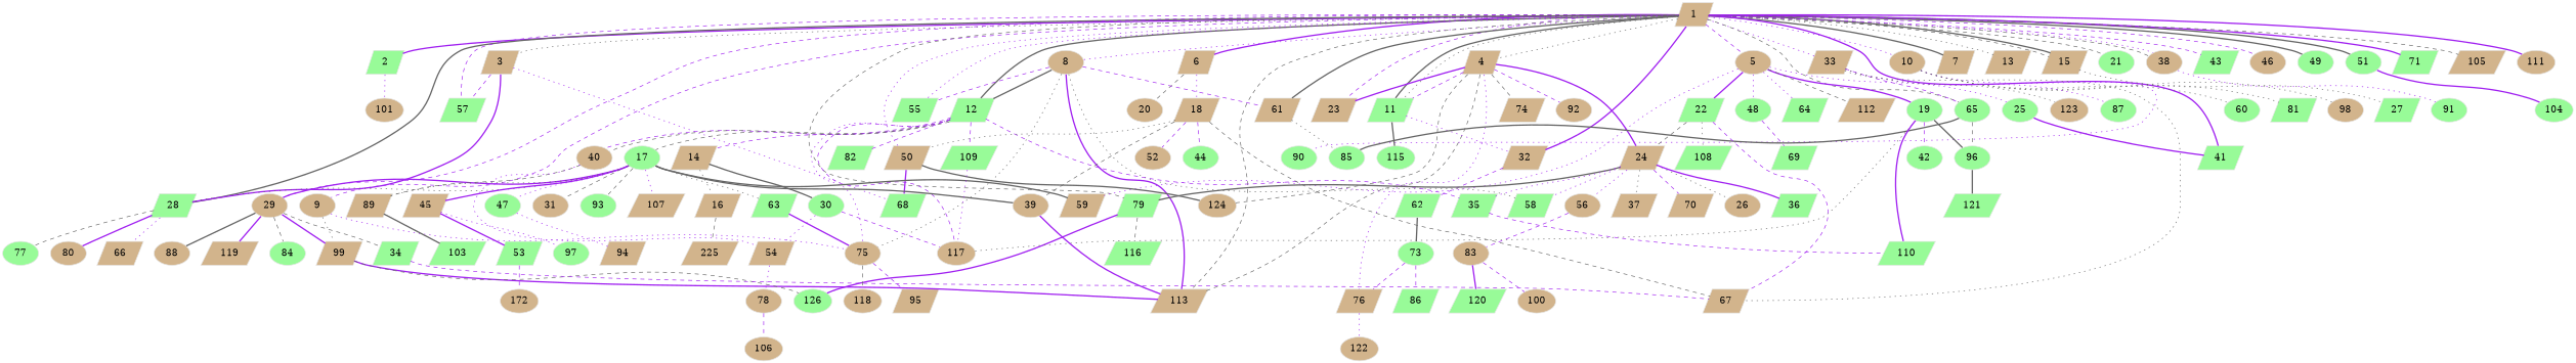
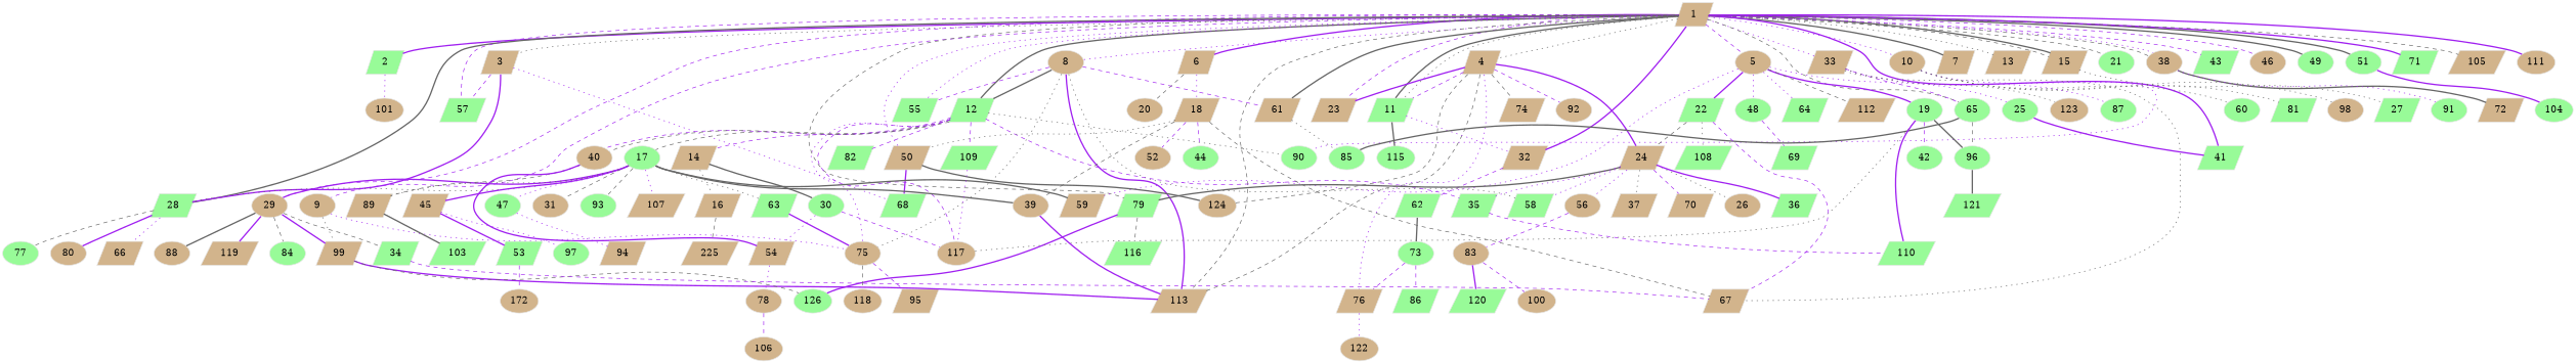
  graph {
    node [color=gray90 fillcolor=tan shape=parallelogram style=filled]
    edge [color=purple style=dashed]
    2 [fillcolor=palegreen]
    1
    3
    4
    5 [shape=ellipse]
    6
    7
    8 [shape=ellipse]
    9 [shape=ellipse]
    10 [shape=ellipse]
    11 [fillcolor=palegreen]
    12 [fillcolor=palegreen]
    13
    15
    21 [fillcolor=palegreen shape=ellipse]
    23
    28 [fillcolor=palegreen]
    29 [shape=ellipse]
    32
    33
    38 [shape=ellipse]
    41 [fillcolor=palegreen]
    43 [fillcolor=palegreen]
    46 [shape=ellipse]
    49 [fillcolor=palegreen shape=ellipse]
    50
    51 [fillcolor=palegreen shape=ellipse]
    55 [fillcolor=palegreen]
    57 [fillcolor=palegreen]
    61
    65 [fillcolor=palegreen shape=ellipse]
    71 [fillcolor=palegreen]
    79 [fillcolor=palegreen]
    105
    111 [shape=ellipse]
    113
    101 [shape=ellipse]
    68 [fillcolor=palegreen]
    124 [shape=ellipse]
    24
    74
    76
    92 [shape=ellipse]
    19 [fillcolor=palegreen shape=ellipse]
    22 [fillcolor=palegreen]
    25 [fillcolor=palegreen shape=ellipse]
    48 [fillcolor=palegreen shape=ellipse]
    59
    64 [fillcolor=palegreen]
    112
    18
    20 [shape=ellipse]
    58 [fillcolor=palegreen]
    75 [shape=ellipse]
    99
    60 [fillcolor=palegreen shape=ellipse]
    81 [fillcolor=palegreen]
    90 [fillcolor=palegreen shape=ellipse]
    98 [shape=ellipse]
    115 [fillcolor=palegreen shape=ellipse]
    14
    17 [fillcolor=palegreen shape=ellipse]
    35 [fillcolor=palegreen]
    40 [shape=ellipse]
    82 [fillcolor=palegreen]
    109 [fillcolor=palegreen]
    117 [shape=ellipse]
    27 [fillcolor=palegreen]
    66
    77 [fillcolor=palegreen shape=ellipse]
    80 [shape=ellipse]
    34 [fillcolor=palegreen]
    84 [fillcolor=palegreen shape=ellipse]
    88 [shape=ellipse]
    119
    62 [fillcolor=palegreen]
    67
    87 [fillcolor=palegreen shape=ellipse]
    123 [shape=ellipse]
+   72
    91 [fillcolor=palegreen shape=ellipse]
    104 [fillcolor=palegreen shape=ellipse]
    85 [fillcolor=palegreen shape=ellipse]
    96 [fillcolor=palegreen shape=ellipse]
    116 [fillcolor=palegreen]
    126 [fillcolor=palegreen shape=ellipse]
    26 [shape=ellipse]
    36 [fillcolor=palegreen]
    37
    56 [shape=ellipse]
    70
    122 [shape=ellipse]
    42 [fillcolor=palegreen shape=ellipse]
    110 [fillcolor=palegreen]
    108 [fillcolor=palegreen]
    69 [fillcolor=palegreen]
    39 [shape=ellipse]
    44 [fillcolor=palegreen shape=ellipse]
    52 [shape=ellipse]
    95
    118 [shape=ellipse]
    16
    30 [fillcolor=palegreen shape=ellipse]
    31 [shape=ellipse]
    45
    47 [fillcolor=palegreen shape=ellipse]
    63 [fillcolor=palegreen]
    89
    93 [fillcolor=palegreen shape=ellipse]
    107
    54
    n112 [label=225]
    53 [fillcolor=palegreen]
    97 [fillcolor=palegreen shape=ellipse]
    94
    103 [fillcolor=palegreen]
    121 [fillcolor=palegreen]
    83 [shape=ellipse]
    78 [shape=ellipse]
    73 [fillcolor=palegreen shape=ellipse]
    n121 [label=172 shape=ellipse]
    106 [shape=ellipse]
    100 [shape=ellipse]
    120 [fillcolor=palegreen]
    86 [fillcolor=palegreen]
    2 -- 101 [style=dotted]
    1 -- 2 [style=bold]
    1 -- 3 [color=gray40 style=dotted]
    1 -- 4 [color=gray40 style=dotted]
    1 -- 5
    1 -- 6 [style=bold]
    1 -- 7 [color=gray40 style=bold]
    1 -- 8 [style=dotted]
    1 -- 9
    1 -- 10 [style=dotted]
    1 -- 11 [color=gray40 style=bold]
    1 -- 11 [color=gray40 style=dotted]
    1 -- 12 [color=gray40 style=bold]
    1 -- 13 [color=gray40 style=dotted]
    1 -- 15 [color=gray40]
    1 -- 15 [color=gray40 style=bold]
    1 -- 21 [color=gray40]
    1 -- 23
    1 -- 28 [color=gray40 style=bold]
    1 -- 29
    1 -- 32 [style=bold]
    1 -- 33 [style=dotted]
    1 -- 38 [color=gray40]
    1 -- 38 [style=dotted]
    1 -- 41 [style=bold]
    1 -- 43
    1 -- 46
    1 -- 49 [color=gray40 style=bold]
    1 -- 50 [style=dotted]
    1 -- 51 [color=gray40 style=bold]
    1 -- 55 [style=dotted]
    1 -- 57
    1 -- 61 [color=gray40 style=bold]
    1 -- 65 [color=gray40]
    1 -- 71 [style=bold]
    1 -- 79 [color=gray40]
    1 -- 105 [color=gray40]
    1 -- 111 [style=bold]
    1 -- 113 [color=gray40]
    3 -- 28 [style=bold]
    3 -- 57
    3 -- 68 [style=dotted]
    4 -- 11
    4 -- 23 [style=bold]
    4 -- 113 [color=gray40]
    4 -- 124 [color=gray40]
    4 -- 24 [style=bold]
    4 -- 74 [color=gray40]
    4 -- 76 [style=dotted]
    4 -- 92
    5 -- 19 [style=bold]
    5 -- 22 [style=bold]
    5 -- 25 [style=dotted]
    5 -- 48 [style=dotted]
    5 -- 59 [style=dotted]
    5 -- 64 [style=dotted]
    5 -- 112 [color=gray40]
    6 -- 18 [style=dotted]
    6 -- 20 [color=gray40]
    8 -- 12 [color=gray40 style=bold]
    8 -- 55
    8 -- 61
    8 -- 113 [style=bold]
    8 -- 58 [color=gray40 style=dotted]
    8 -- 75 [color=gray40 style=dotted]
    9 -- 75 [style=dotted]
    9 -- 99 [color=gray40 style=dotted]
    10 -- 60 [color=gray40 style=dotted]
    10 -- 81 [color=gray40 style=dotted]
    10 -- 90 [style=dotted]
    10 -- 98 [color=gray40 style=dotted]
    11 -- 32 [style=dotted]
    11 -- 115 [color=gray40 style=bold]
    12 -- 75 [style=dotted]
+   12 -- 90 [color=gray40 style=dotted]
    12 -- 14
    12 -- 17 [color=gray40]
    12 -- 35
    12 -- 40
    12 -- 40 [color=gray40]
    12 -- 82
    12 -- 109
    12 -- 117
    15 -- 27 [color=gray40 style=dotted]
    28 -- 66 [style=dotted]
    28 -- 77 [color=gray40]
    28 -- 80 [style=bold]
    29 -- 99 [style=bold]
    29 -- 34 [color=gray40]
    29 -- 84 [color=gray40]
    29 -- 88 [color=gray40 style=bold]
    29 -- 119 [style=bold]
    32 -- 62
    33 -- 65
    33 -- 67 [color=gray40 style=dotted]
    33 -- 87 [style=dotted]
    33 -- 123 [color=gray40 style=dotted]
+   38 -- 72 [color=gray40 style=bold]
    38 -- 91 [style=dotted]
    50 -- 68 [style=bold]
    50 -- 124 [color=gray40 style=bold]
    51 -- 104 [style=bold]
    61 -- 85 [color=gray40 style=dotted]
    65 -- 85 [color=gray40 style=bold]
    65 -- 96 [color=gray40]
    79 -- 116 [color=gray40]
    79 -- 126 [style=bold]
    24 -- 79 [color=gray40 style=bold]
    24 -- 58 [style=dotted]
    24 -- 35 [style=dotted]
    24 -- 26 [color=gray40 style=dotted]
    24 -- 36 [style=bold]
    24 -- 37 [color=gray40 style=dotted]
    24 -- 56 [style=dotted]
    24 -- 70
    76 -- 122 [style=dotted]
    19 -- 117 [color=gray40 style=dotted]
    19 -- 96 [color=gray40 style=bold]
    19 -- 42
    19 -- 110 [style=bold]
    22 -- 24 [color=gray40]
    22 -- 67
    22 -- 108 [color=gray40 style=dotted]
    25 -- 41 [style=bold]
    48 -- 69
    18 -- 50 [color=gray40 style=dotted]
    18 -- 67 [color=gray40]
    18 -- 39 [color=gray40]
    18 -- 44
    18 -- 52
    75 -- 95
    75 -- 118 [color=gray40]
    99 -- 113 [style=bold]
    99 -- 126 [color=gray40]
    14 -- 16 [color=gray40 style=dotted]
    14 -- 30 [color=gray40 style=bold]
    17 -- 28 [color=gray40 style=dotted]
    17 -- 29 [style=bold]
    17 -- 59 [color=gray40 style=bold]
    17 -- 39 [color=gray40 style=bold]
    17 -- 31 [color=gray40]
    17 -- 45 [style=bold]
    17 -- 47 [style=dotted]
    17 -- 63 [color=gray40 style=dotted]
    17 -- 89 [color=gray40 style=dotted]
    17 -- 93 [color=gray40]
    17 -- 107 [style=dotted]
    35 -- 110
    40 -- 89 [color=gray40]
-   40 -- 54 [style=dotted]
+   40 -- 54 [style=bold]
    109 -- 117 [style=dotted]
    34 -- 67
    62 -- 73 [color=gray40 style=bold]
    96 -- 121 [color=gray40 style=bold]
    56 -- 83
    39 -- 113 [style=bold]
    16 -- n112 [color=gray40]
    30 -- 117
    30 -- 54 [style=dotted]
    45 -- 53 [style=bold]
    45 -- 97 [style=dotted]
    47 -- 94 [style=dotted]
    63 -- 75 [style=bold]
    89 -- 103 [color=gray40 style=bold]
    54 -- 78 [style=dotted]
    53 -- n121
    83 -- 100
    83 -- 120 [style=bold]
    78 -- 106
    73 -- 76
    73 -- 86
  }
